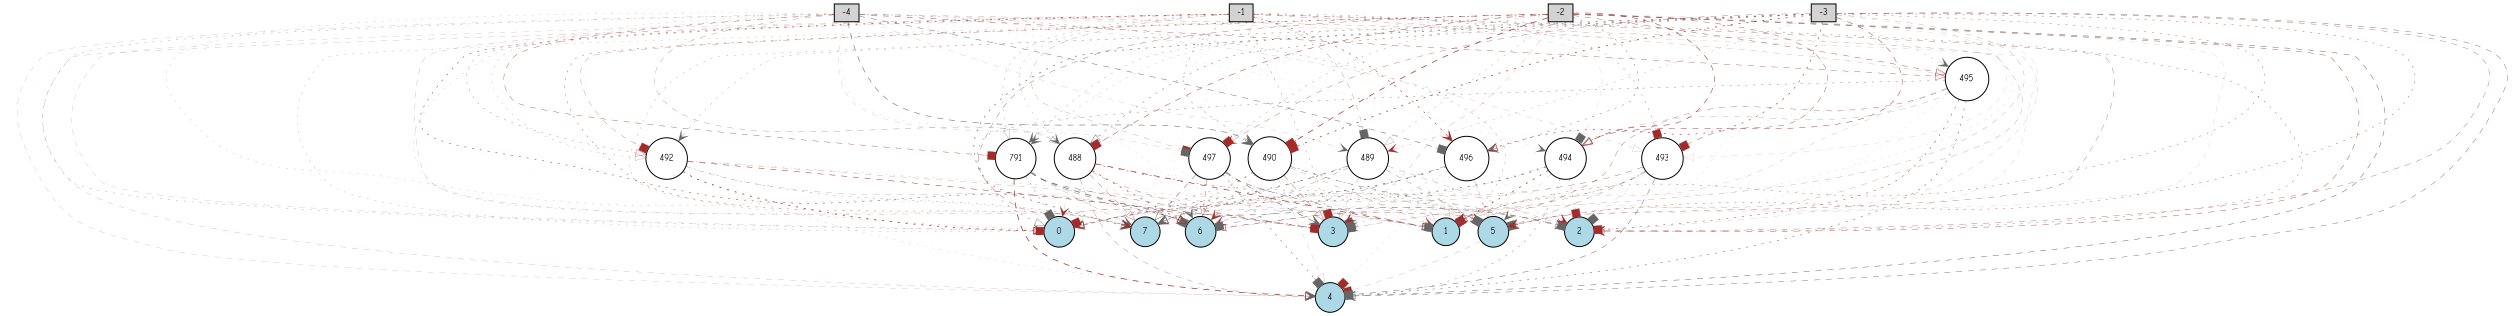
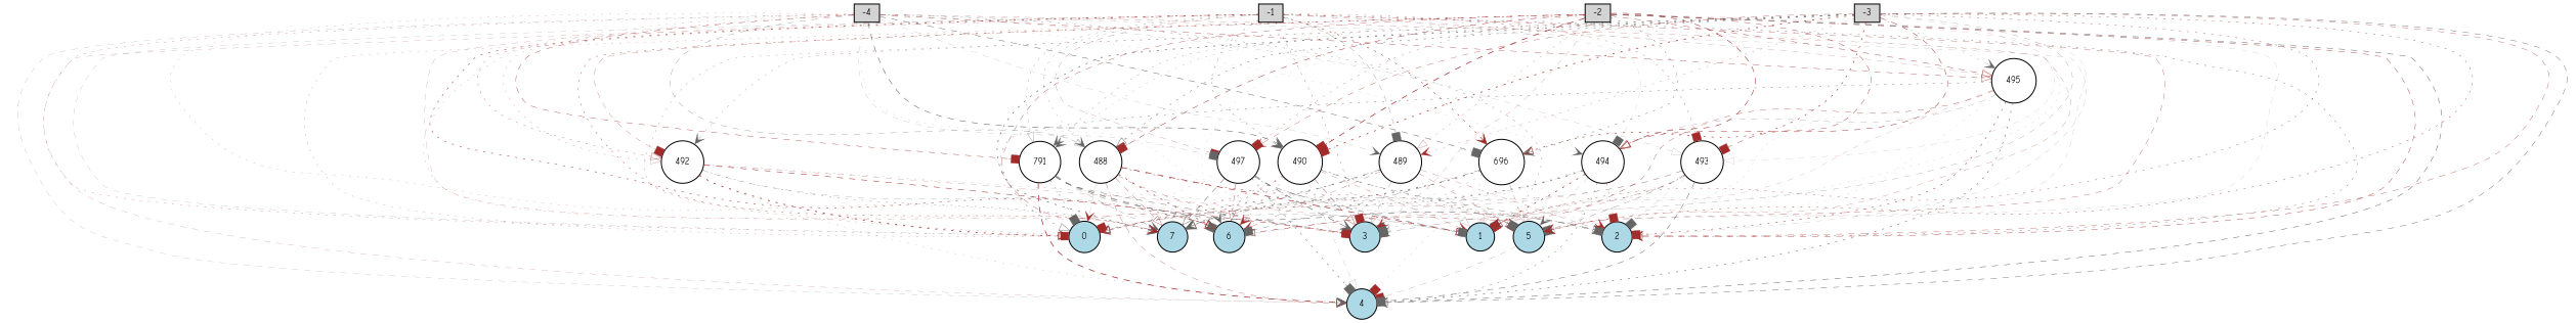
  digraph {
    fontname="Comic Neue"
    node [fillcolor=white fontname="Comic Neue" fontsize=9 shape=circle style=filled]
    edge [arrowhead=onormal color=brown fontname="Comic Neue" style=dashed]
    -1 [fillcolor=lightgray height=0.2 shape=box width=0.2]
    0 [fillcolor=lightblue height=0.2 width=0.2]
    1 [fillcolor=lightblue height=0.2 width=0.2]
    2 [fillcolor=lightblue height=0.2 width=0.2]
    3 [fillcolor=lightblue height=0.2 width=0.2]
    4 [fillcolor=lightblue height=0.2 width=0.2]
    5 [fillcolor=lightblue height=0.2 width=0.2]
    6 [fillcolor=lightblue height=0.2 width=0.2]
    7 [fillcolor=lightblue height=0.2 width=0.2]
    488 [height=0.2 width=0.2]
    489 [height=0.2 width=0.2]
    490 [height=0.2 width=0.2]
    n13 [height=0.2 label=791 width=0.2]
    492 [height=0.2 width=0.2]
    493 [height=0.2 width=0.2]
    494 [height=0.2 width=0.2]
    495 [height=0.2 width=0.2]
-   496 [height=0.2 width=0.2]
+   496 [height=0.2 width=0.2 label=696]
    497 [height=0.2 width=0.2]
    -2 [fillcolor=lightgray height=0.2 shape=box width=0.2]
    -3 [fillcolor=lightgray height=0.2 shape=box width=0.2]
    -4 [fillcolor=lightgray height=0.2 shape=box width=0.2]
    -1 -> 0 [color=gray40 penwidth=0.14911107805845664]
    -1 -> 1 [arrowhead=box color=gray40 penwidth=0.13220385899189926 style=dotted]
    -1 -> 2 [color=gray40 penwidth=0.40220737901132486 style=dotted]
    -1 -> 3 [arrowhead=box penwidth=0.3128204852180195 style=dotted]
    -1 -> 4 [arrowhead=vee penwidth=0.15278643604466258]
    -1 -> 5 [arrowhead=vee penwidth=0.29409068821532447]
    -1 -> 6 [arrowhead=vee penwidth=0.5114977918425347 style=dotted]
    -1 -> 7 [arrowhead=vee penwidth=0.15937614490374996]
    -1 -> 488 [arrowhead=vee color=gray40 penwidth=0.2301945684962298 style=dotted]
    -1 -> 489 [arrowhead=box color=gray40 penwidth=0.26348368227506436]
    -1 -> 490 [arrowhead=vee color=gray40 penwidth=0.3746645159359633 style=dotted]
    -1 -> n13 [color=gray40 penwidth=0.27215821154955333 style=dotted]
    -1 -> 492 [penwidth=0.29140739109731906 style=dotted]
    -1 -> 493 [arrowhead=box penwidth=0.2926528966084322 style=dotted]
    -1 -> 494 [arrowhead=box color=gray40 penwidth=0.10524914176724624]
    -1 -> 495 [penwidth=0.1641290451306434]
    -1 -> 496 [arrowhead=vee penwidth=0.5510173730106646 style=dotted]
    -1 -> 497 [arrowhead=box penwidth=0.1954723258578533]
    5 -> 4 [arrowhead=box penwidth=0.16805219155688245]
    488 -> 0 [arrowhead=vee penwidth=0.13057286047213612]
    488 -> 1 [penwidth=0.6485401494748086]
    488 -> 2 [arrowhead=vee color=gray40 penwidth=0.22121152210477807 style=dotted]
    488 -> 3 [arrowhead=box penwidth=0.28074012123895786]
    488 -> 4 [penwidth=0.2569697712016466]
    488 -> 5 [arrowhead=vee penwidth=0.31406243175513504 style=dotted]
    488 -> 6 [penwidth=0.6978688735335066 style=dotted]
    488 -> 7 [penwidth=0.304291681665216]
    489 -> 0 [color=gray40 penwidth=0.6598422156433147 style=dotted]
    489 -> 1 [color=gray40 penwidth=0.1834384593446749 style=dotted]
    489 -> 2 [arrowhead=vee penwidth=0.20796010025945982]
    489 -> 3 [color=gray40 penwidth=0.21630956725898431]
    489 -> 5 [arrowhead=box penwidth=0.25476022305573254]
    489 -> 6 [arrowhead=vee penwidth=0.25460281924776523]
    489 -> 7 [arrowhead=vee color=gray40 penwidth=0.35227219243230157]
    490 -> 0 [arrowhead=vee penwidth=0.34574044495887024 style=dotted]
    490 -> 1 [arrowhead=vee penwidth=0.20905429180087737]
    490 -> 2 [color=gray40 penwidth=0.33528376667775295]
    490 -> 3 [penwidth=0.34888599592829417]
    490 -> 4 [color=gray40 penwidth=0.14749140261657254]
    490 -> 5 [arrowhead=box color=gray40 penwidth=0.41417945110826815 style=dotted]
    490 -> 6 [arrowhead=vee penwidth=0.22290834355423986 style=dotted]
    490 -> 7 [penwidth=0.3746714723299557 style=dotted]
    n13 -> 0 [arrowhead=box color=gray40 penwidth=0.3824469880636213 style=dotted]
    n13 -> 1 [color=gray40 penwidth=0.23812062420875946]
    n13 -> 2 [arrowhead=box color=gray40 penwidth=0.5209241923503749]
    n13 -> 3 [arrowhead=box color=gray40 penwidth=0.4007984951932003]
    n13 -> 4 [penwidth=0.7226404031892646]
    n13 -> 5 [penwidth=0.10348171213382767]
    n13 -> 6 [arrowhead=box color=gray40 penwidth=0.35680948171703364]
    n13 -> 7 [arrowhead=vee color=gray40 penwidth=0.21299125562526555]
    492 -> 0 [penwidth=0.7811052609071297 style=dotted]
    492 -> 1 [penwidth=0.18429827183146347]
    492 -> 3 [arrowhead=box penwidth=0.4915904520315374]
    492 -> 4 [arrowhead=vee color=gray40 penwidth=0.16137400074574676 style=dotted]
    492 -> 5 [color=gray40 penwidth=0.19054715771110767 style=dotted]
    492 -> 6 [arrowhead=vee color=gray40 penwidth=0.2058332214898132]
    492 -> 7 [arrowhead=vee color=gray40 penwidth=0.30753588680499694 style=dotted]
    493 -> 0 [penwidth=0.1761064752156083]
    493 -> 1 [color=gray40 penwidth=0.3495268463814698 style=dotted]
    493 -> 2 [arrowhead=box color=gray40 penwidth=0.11431895794497773]
    493 -> 3 [arrowhead=box penwidth=0.10129598967579945 style=dotted]
    493 -> 4 [arrowhead=box color=gray40 penwidth=0.48195861983848676]
    493 -> 5 [arrowhead=box color=gray40 penwidth=0.3099583650211438]
    493 -> 6 [penwidth=0.22855058106544315]
    493 -> 7 [arrowhead=vee color=gray40 penwidth=0.22635084055689456]
    494 -> 0 [color=gray40 penwidth=0.5827845133424696 style=dotted]
    494 -> 1 [arrowhead=box penwidth=0.7257593246129651 style=dotted]
    494 -> 2 [arrowhead=box penwidth=0.3196011341805466 style=dotted]
    494 -> 3 [color=gray40 penwidth=0.25164177995742276 style=dotted]
    494 -> 4 [arrowhead=vee color=gray40 penwidth=0.39661516361906746 style=dotted]
    494 -> 5 [arrowhead=vee color=gray40 penwidth=0.14576020238357207]
    494 -> 6 [color=gray40 penwidth=0.1508974111126829]
    494 -> 7 [arrowhead=vee color=gray40 penwidth=0.20734037483449658 style=dotted]
    495 -> 0 [color=gray40 penwidth=0.39285472978223557 style=dotted]
    495 -> 1 [arrowhead=vee penwidth=0.14291036286962275]
    495 -> 2 [arrowhead=box penwidth=0.49447169531945523 style=dotted]
    495 -> 3 [arrowhead=box color=gray40 penwidth=0.12172311035214867 style=dotted]
    495 -> 4 [arrowhead=box color=gray40 penwidth=0.5583536075397854 style=dotted]
    495 -> 5 [arrowhead=box color=gray40 penwidth=0.10768890126992581 style=dotted]
    495 -> 6 [penwidth=0.31252964033283437]
    495 -> 494 [color=gray40 penwidth=0.21240946929059357]
    496 -> 0 [penwidth=0.26580430643739145 style=dotted]
    496 -> 1 [penwidth=0.13074511972410185 style=dotted]
    496 -> 2 [arrowhead=vee penwidth=0.10023542204518049 style=dotted]
    496 -> 3 [arrowhead=box color=gray40 penwidth=0.2212518653989028 style=dotted]
    496 -> 4 [arrowhead=box penwidth=0.11262056561388395 style=dotted]
    496 -> 5 [penwidth=0.2059584141744097]
    496 -> 6 [arrowhead=box color=gray40 penwidth=0.35977701067411516]
    496 -> 7 [color=gray40 penwidth=0.6556293044077967 style=dotted]
    497 -> 0 [arrowhead=box penwidth=0.11424576186454234 style=dotted]
    497 -> 1 [arrowhead=box color=gray40 penwidth=0.45928985961293134]
    497 -> 2 [arrowhead=vee color=gray40 penwidth=0.1495734125989069 style=dotted]
    497 -> 3 [arrowhead=vee color=gray40 penwidth=0.5937827528120269]
    497 -> 4 [arrowhead=box color=gray40 penwidth=0.5094841806675106 style=dotted]
    497 -> 5 [arrowhead=vee color=gray40 penwidth=0.10047243275697501 style=dotted]
    497 -> 6 [penwidth=0.3413199927902697]
    497 -> 7 [color=gray40 penwidth=0.4540292386148298]
    -2 -> 0 [arrowhead=box penwidth=0.18548723958518165 style=dotted]
    -2 -> 1 [arrowhead=vee penwidth=0.10255272605272]
    -2 -> 2 [arrowhead=vee penwidth=0.3900272239620781]
    -2 -> 3 [arrowhead=vee penwidth=0.16263938373127457]
    -2 -> 4 [color=gray40 penwidth=0.4925947491845293]
    -2 -> 5 [arrowhead=vee color=gray40 penwidth=0.11940911350861985]
    -2 -> 6 [penwidth=0.3308692662287729]
    -2 -> 7 [penwidth=0.3775920832784525 style=dotted]
    -2 -> 488 [arrowhead=box penwidth=0.4528585393685318]
    -2 -> 489 [penwidth=0.21250273522672303 style=dotted]
    -2 -> 490 [arrowhead=box penwidth=0.7031436159761647]
    -2 -> n13 [arrowhead=vee color=gray40 penwidth=0.2006010785314521 style=dotted]
    -2 -> 492 [arrowhead=box penwidth=0.23374841470760363]
    -2 -> 493 [arrowhead=box penwidth=0.3827847345826578]
    -2 -> 494 [penwidth=0.5282561813983285]
    -2 -> 495 [penwidth=0.37743585788608314]
    -2 -> 496 [arrowhead=vee color=gray40 penwidth=0.44660039746862346 style=dotted]
    -2 -> 497 [arrowhead=box penwidth=0.25775614030925187 style=dotted]
    -3 -> 0 [arrowhead=vee penwidth=0.21487422785772714 style=dotted]
    -3 -> 1 [arrowhead=vee penwidth=0.3508916360746488 style=dotted]
    -3 -> 2 [arrowhead=vee penwidth=0.3094419941573743]
    -3 -> 3 [arrowhead=vee color=gray40 penwidth=0.21826554872123283]
    -3 -> 4 [arrowhead=vee color=gray40 penwidth=0.42443595439838866]
    -3 -> 5 [arrowhead=vee penwidth=0.3744976515733278 style=dotted]
    -3 -> 6 [arrowhead=vee color=gray40 penwidth=0.10871177228868972 style=dotted]
    -3 -> 7 [arrowhead=vee color=gray40 penwidth=0.6689823033469776 style=dotted]
    -3 -> 488 [color=gray40 penwidth=0.46329277330282415 style=dotted]
    -3 -> 489 [arrowhead=vee penwidth=0.2051819784307119 style=dotted]
    -3 -> 490 [arrowhead=box penwidth=0.7140572892032738 style=dotted]
    -3 -> n13 [arrowhead=vee color=gray40 penwidth=0.2745617194086136 style=dotted]
    -3 -> 492 [arrowhead=vee color=gray40 penwidth=0.25127411476233485 style=dotted]
    -3 -> 493 [penwidth=0.10280310597348351]
    -3 -> 494 [penwidth=0.4567211138739019]
    -3 -> 495 [arrowhead=vee color=gray40 penwidth=0.2146708491846202 style=dotted]
    -3 -> 496 [penwidth=0.6017695124048559 style=dotted]
    -3 -> 497 [arrowhead=vee penwidth=0.3051892148201273]
    -4 -> 0 [penwidth=0.23180249338319273 style=dotted]
    -4 -> 1 [color=gray40 penwidth=0.3170399065511702 style=dotted]
    -4 -> 2 [color=gray40 penwidth=0.14597583039905562]
    -4 -> 3 [penwidth=0.1119298927485585 style=dotted]
    -4 -> 4 [arrowhead=vee color=gray40 penwidth=0.14951371948599668]
    -4 -> 5 [penwidth=0.20045428807529708]
    -4 -> 6 [penwidth=0.1486221893996597 style=dotted]
    -4 -> 7 [arrowhead=vee penwidth=0.15673793389667268 style=dotted]
    -4 -> 488 [color=gray40 penwidth=0.2683008604788977]
    -4 -> 489 [arrowhead=vee color=gray40 penwidth=0.1434554899336476]
    -4 -> 490 [arrowhead=vee color=gray40 penwidth=0.5469573780738353]
    -4 -> n13 [arrowhead=box penwidth=0.3626571245930871]
    -4 -> 492 [penwidth=0.18937049840078846 style=dotted]
    -4 -> 493 [color=gray40 penwidth=0.14704820787159906]
    -4 -> 494 [arrowhead=vee color=gray40 penwidth=0.10032411203557831 style=dotted]
    -4 -> 495 [penwidth=0.3498726953388098]
    -4 -> 496 [arrowhead=box color=gray40 penwidth=0.466477673818835]
    -4 -> 497 [arrowhead=box color=gray40 penwidth=0.14296820514080125]
  }
